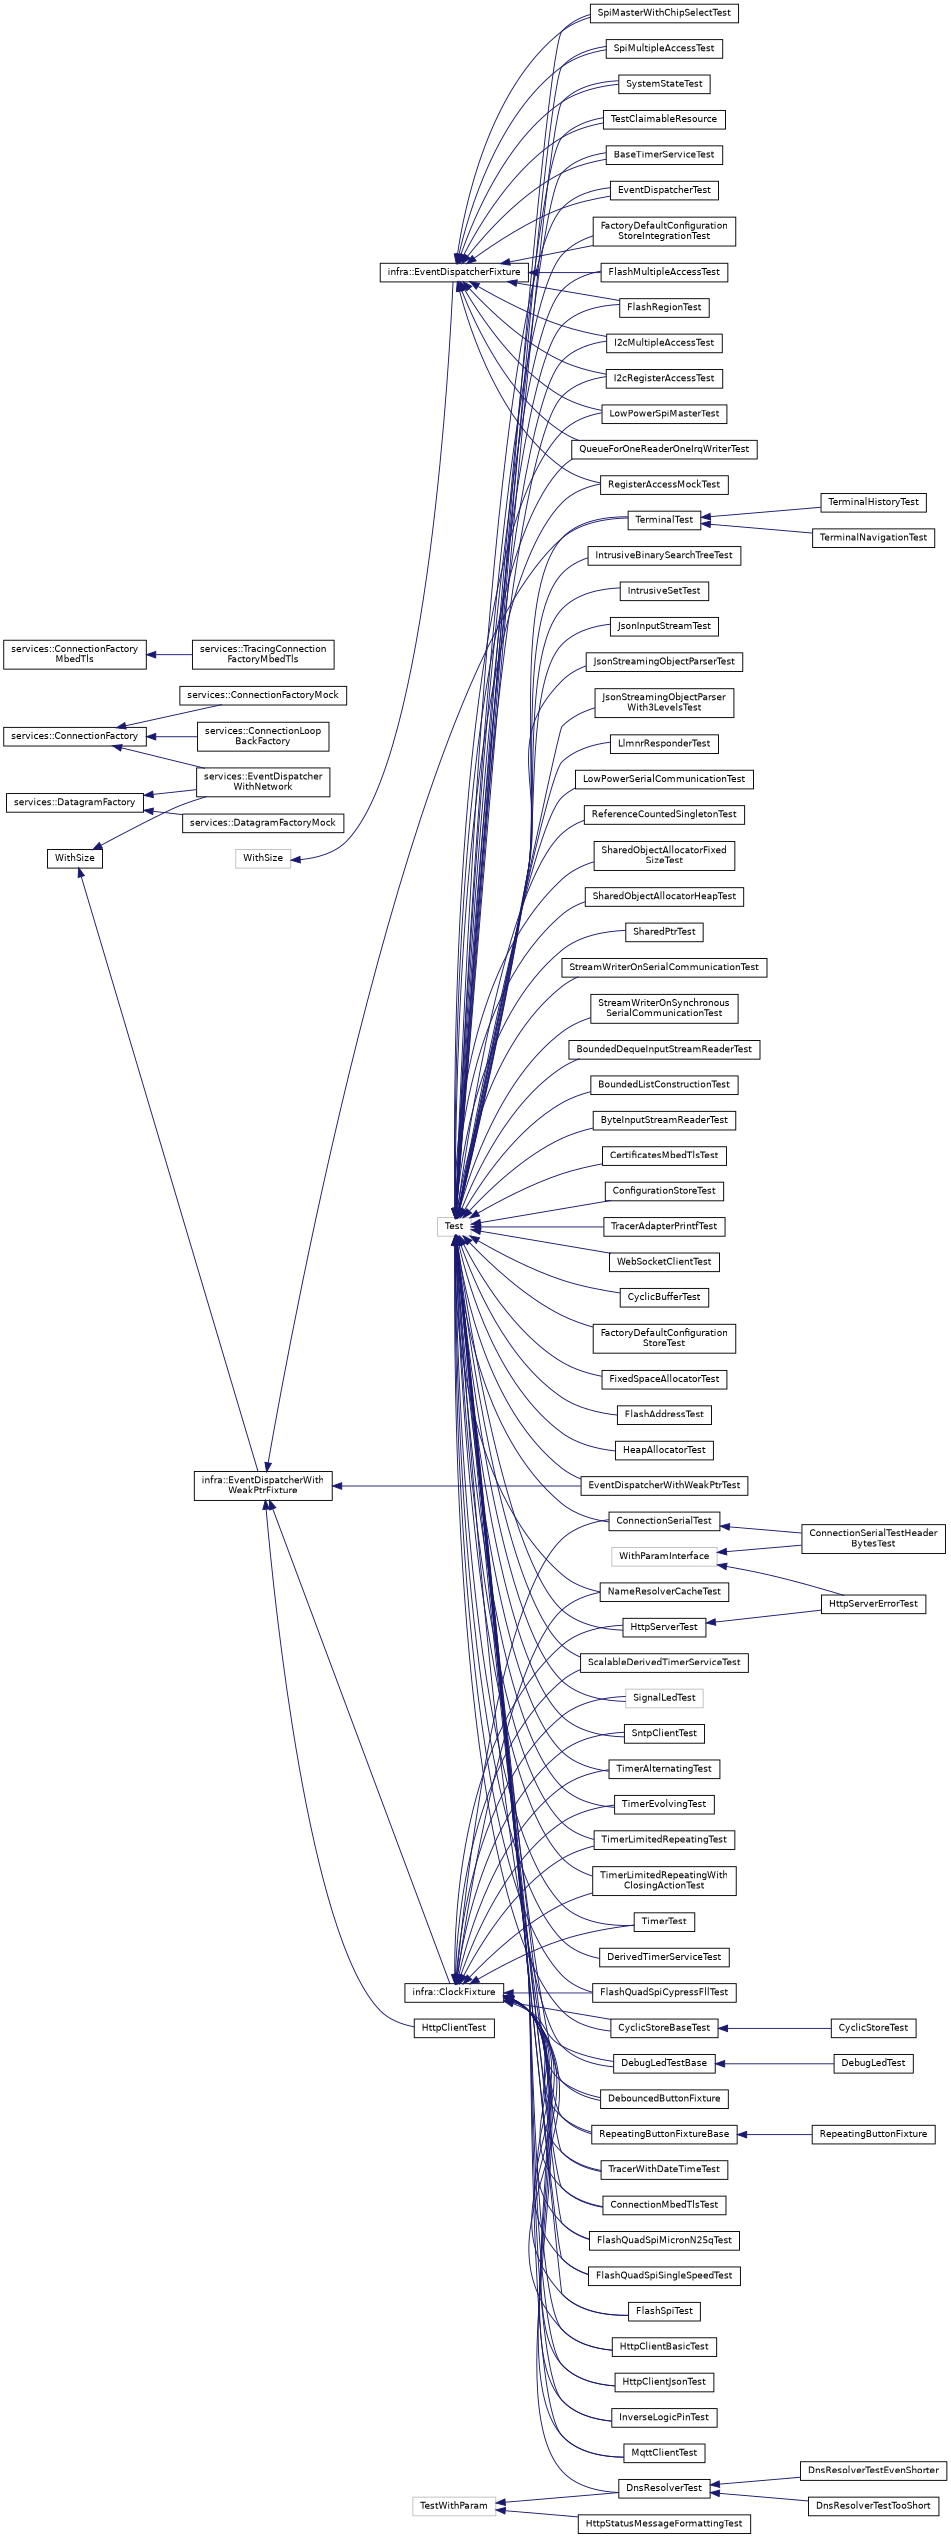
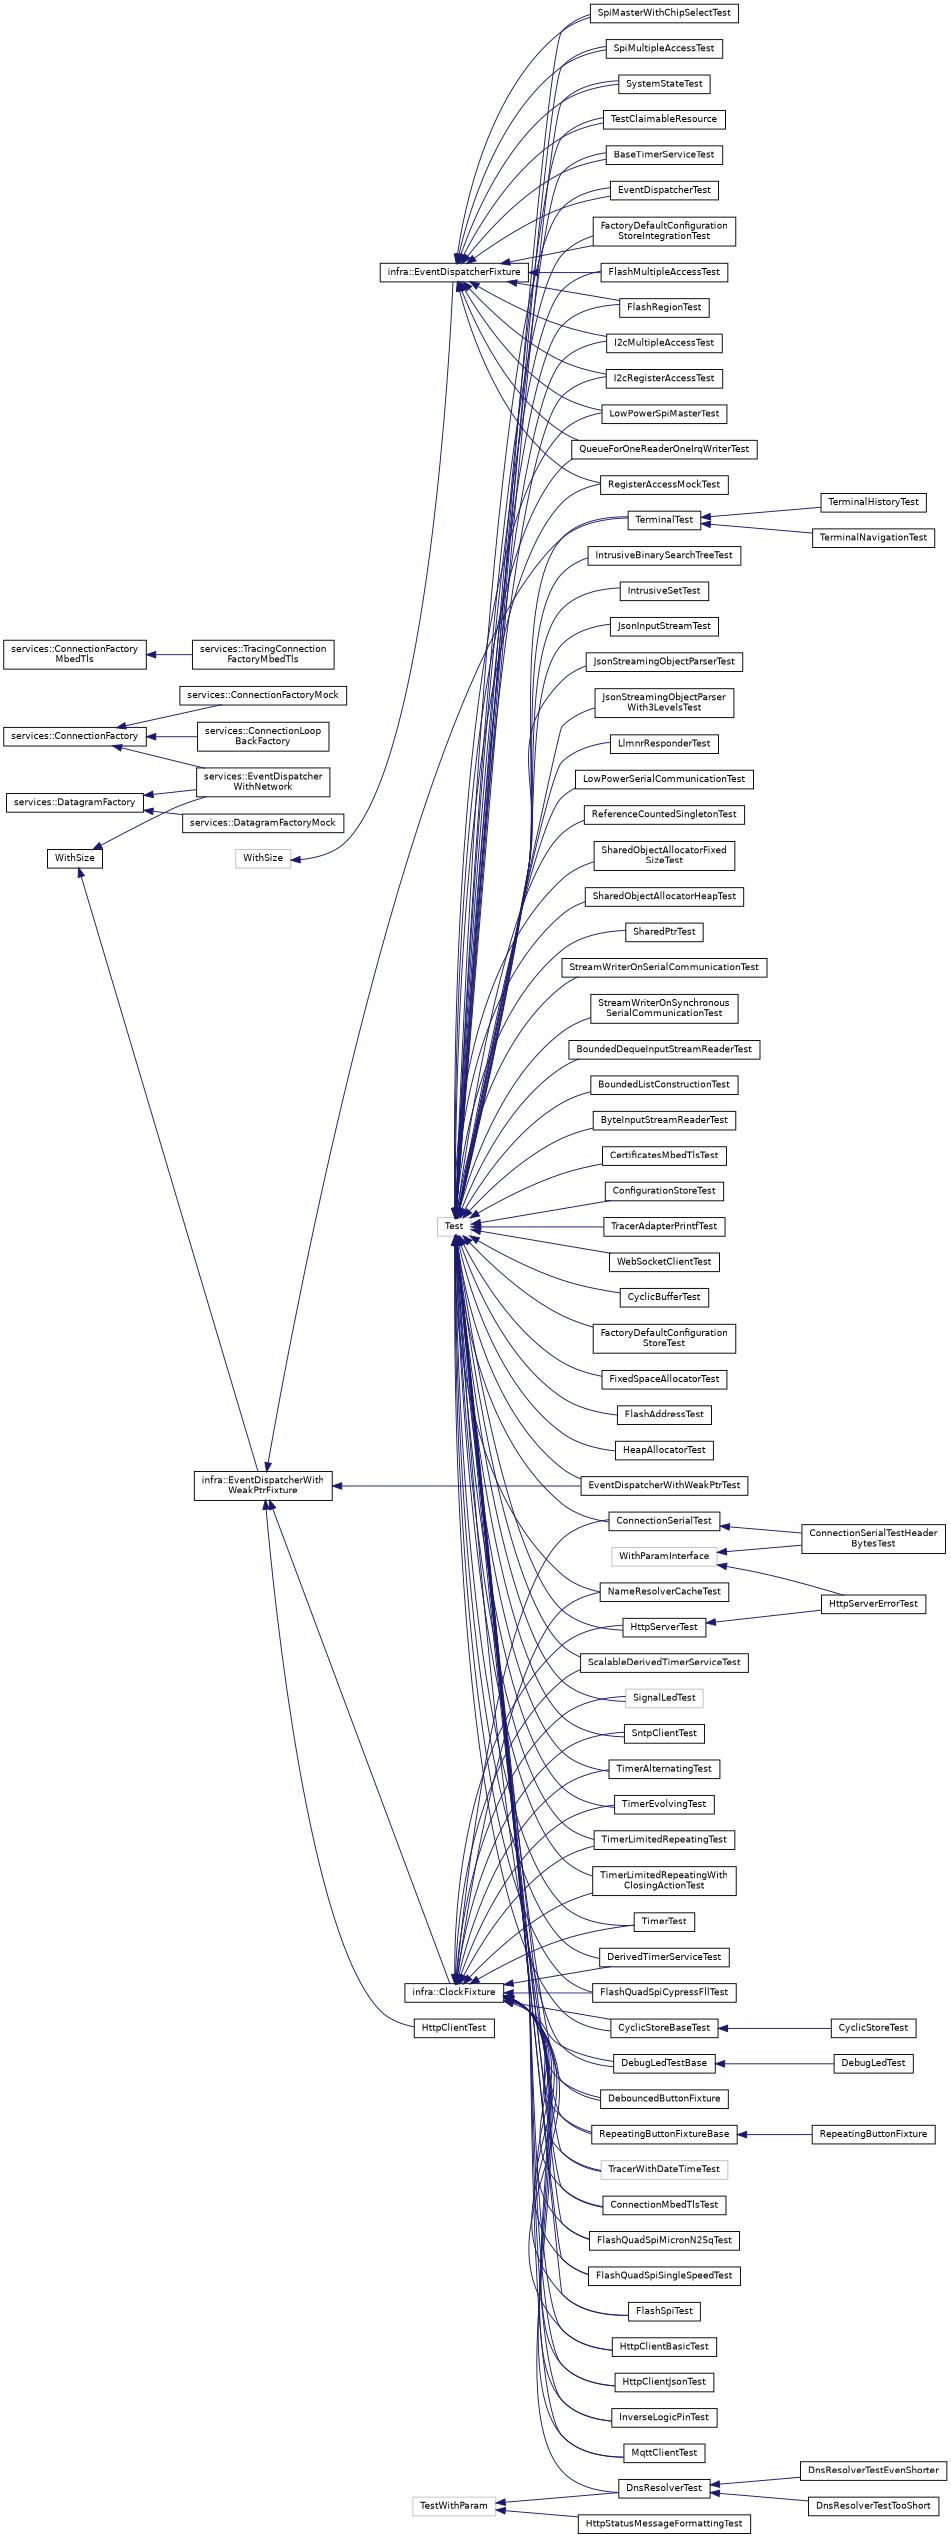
  digraph {
    rankdir=LR
    node [color=black fillcolor=white fontname=Helvetica fontsize=10 shape=record style=filled]
    edge [color=midnightblue dir=back fontname=Helvetica fontsize=10 labelfontname=Helvetica labelfontsize=10 style=solid]
    n1 [height=0.2 label="services::ConnectionFactory" width=0.4]
    n2 [height=0.2 label="services::ConnectionFactoryMock" width=0.4]
    n3 [height=0.2 label="services::ConnectionLoop\lBackFactory" width=0.4]
    n4 [height=0.2 label="services::EventDispatcher\lWithNetwork" width=0.4]
    n5 [height=0.2 label="services::ConnectionFactory\lMbedTls" width=0.4]
    n6 [height=0.2 label="services::TracingConnection\lFactoryMbedTls" width=0.4]
    n7 [height=0.2 label="services::DatagramFactory" width=0.4]
    n8 [height=0.2 label="services::DatagramFactoryMock" width=0.4]
    n9 [color=grey75 height=0.2 label=Test width=0.4]
    n10 [height=0.2 label=BaseTimerServiceTest width=0.4]
    n11 [height=0.2 label=BoundedDequeInputStreamReaderTest width=0.4]
    n12 [height=0.2 label=BoundedListConstructionTest width=0.4]
    n13 [height=0.2 label=ByteInputStreamReaderTest width=0.4]
    n14 [height=0.2 label=CertificatesMbedTlsTest width=0.4]
    n15 [height=0.2 label=ConfigurationStoreTest width=0.4]
    n16 [height=0.2 label=ConnectionMbedTlsTest width=0.4]
    n17 [height=0.2 label=ConnectionSerialTest width=0.4]
    n18 [height=0.2 label=CyclicBufferTest width=0.4]
    n19 [height=0.2 label=CyclicStoreBaseTest width=0.4]
    n20 [height=0.2 label=DebouncedButtonFixture width=0.4]
    n21 [height=0.2 label=DebugLedTestBase width=0.4]
    n22 [height=0.2 label=DerivedTimerServiceTest width=0.4]
    n23 [height=0.2 label=EventDispatcherTest width=0.4]
    n24 [height=0.2 label=EventDispatcherWithWeakPtrTest width=0.4]
    n25 [height=0.2 label="FactoryDefaultConfiguration\lStoreIntegrationTest" width=0.4]
    n26 [height=0.2 label="FactoryDefaultConfiguration\lStoreTest" width=0.4]
    n27 [height=0.2 label=FixedSpaceAllocatorTest width=0.4]
    n28 [height=0.2 label=FlashAddressTest width=0.4]
    n29 [height=0.2 label=FlashMultipleAccessTest width=0.4]
    n30 [height=0.2 label=FlashQuadSpiCypressFllTest width=0.4]
    n31 [height=0.2 label=FlashQuadSpiMicronN25qTest width=0.4]
    n32 [height=0.2 label=FlashQuadSpiSingleSpeedTest width=0.4]
    n33 [height=0.2 label=FlashRegionTest width=0.4]
    n34 [height=0.2 label=FlashSpiTest width=0.4]
    n35 [height=0.2 label=HeapAllocatorTest width=0.4]
    n36 [height=0.2 label=HttpClientBasicTest width=0.4]
    n37 [height=0.2 label=HttpClientJsonTest width=0.4]
    n38 [height=0.2 label=HttpServerTest width=0.4]
    n39 [height=0.2 label=I2cMultipleAccessTest width=0.4]
    n40 [height=0.2 label=I2cRegisterAccessTest width=0.4]
    n41 [height=0.2 label=IntrusiveBinarySearchTreeTest width=0.4]
    n42 [height=0.2 label=IntrusiveSetTest width=0.4]
    n43 [height=0.2 label=InverseLogicPinTest width=0.4]
    n44 [height=0.2 label=JsonInputStreamTest width=0.4]
    n45 [height=0.2 label=JsonStreamingObjectParserTest width=0.4]
    n46 [height=0.2 label="JsonStreamingObjectParser\lWith3LevelsTest" width=0.4]
    n47 [height=0.2 label=LlmnrResponderTest width=0.4]
    n48 [height=0.2 label=LowPowerSerialCommunicationTest width=0.4]
    n49 [height=0.2 label=LowPowerSpiMasterTest width=0.4]
    n50 [height=0.2 label=MqttClientTest width=0.4]
    n51 [height=0.2 label=NameResolverCacheTest width=0.4]
    n52 [height=0.2 label=QueueForOneReaderOneIrqWriterTest width=0.4]
    n53 [height=0.2 label=ReferenceCountedSingletonTest width=0.4]
    n54 [height=0.2 label=RegisterAccessMockTest width=0.4]
    n55 [height=0.2 label=RepeatingButtonFixtureBase width=0.4]
    n56 [height=0.2 label=ScalableDerivedTimerServiceTest width=0.4]
    n57 [height=0.2 label="SharedObjectAllocatorFixed\lSizeTest" width=0.4]
    n58 [height=0.2 label=SharedObjectAllocatorHeapTest width=0.4]
    n59 [height=0.2 label=SharedPtrTest width=0.4]
    n60 [color=grey75 height=0.2 label=SignalLedTest width=0.4]
    n61 [height=0.2 label=SntpClientTest width=0.4]
    n62 [height=0.2 label=SpiMasterWithChipSelectTest width=0.4]
    n63 [height=0.2 label=SpiMultipleAccessTest width=0.4]
    n64 [height=0.2 label=StreamWriterOnSerialCommunicationTest width=0.4]
    n65 [height=0.2 label="StreamWriterOnSynchronous\lSerialCommunicationTest" width=0.4]
    n66 [height=0.2 label=SystemStateTest width=0.4]
    n67 [height=0.2 label=TerminalTest width=0.4]
    n68 [height=0.2 label=TestClaimableResource width=0.4]
    n69 [height=0.2 label=TimerAlternatingTest width=0.4]
    n70 [height=0.2 label=TimerEvolvingTest width=0.4]
    n71 [height=0.2 label=TimerLimitedRepeatingTest width=0.4]
    n72 [height=0.2 label="TimerLimitedRepeatingWith\lClosingActionTest" width=0.4]
    n73 [height=0.2 label=TimerTest width=0.4]
    n74 [height=0.2 label=TracerAdapterPrintfTest width=0.4]
-   n75 [height=0.2 label=TracerWithDateTimeTest width=0.4]
+   n75 [color=grey75 height=0.2 label=TracerWithDateTimeTest width=0.4]
    n76 [height=0.2 label=WebSocketClientTest width=0.4]
    n77 [height=0.2 label="ConnectionSerialTestHeader\lBytesTest" width=0.4]
    n78 [height=0.2 label=CyclicStoreTest width=0.4]
    n79 [height=0.2 label=DebugLedTest width=0.4]
    n80 [height=0.2 label=HttpClientTest width=0.4]
    n81 [height=0.2 label=HttpServerErrorTest width=0.4]
    n82 [height=0.2 label=RepeatingButtonFixture width=0.4]
    n83 [height=0.2 label=TerminalHistoryTest width=0.4]
    n84 [height=0.2 label=TerminalNavigationTest width=0.4]
    n85 [color=grey75 height=0.2 label=TestWithParam width=0.4]
    n86 [height=0.2 label=DnsResolverTest width=0.4]
    n87 [height=0.2 label=HttpStatusMessageFormattingTest width=0.4]
    n88 [height=0.2 label=DnsResolverTestEvenShorter width=0.4]
    n89 [height=0.2 label=DnsResolverTestTooShort width=0.4]
    n90 [color=grey75 height=0.2 label=WithParamInterface width=0.4]
    n91 [color=grey75 height=0.2 label=WithSize width=0.4]
    n92 [height=0.2 label="infra::EventDispatcherFixture" width=0.4]
    n93 [height=0.2 label=WithSize width=0.4]
    n94 [height=0.2 label="infra::EventDispatcherWith\lWeakPtrFixture" width=0.4]
    n95 [height=0.2 label="infra::ClockFixture" width=0.4]
    n1 -> n2
    n1 -> n3
    n1 -> n4
    n5 -> n6
    n7 -> n4
    n7 -> n8
    n9 -> n10
    n9 -> n11
    n9 -> n12
    n9 -> n13
    n9 -> n14
    n9 -> n15
    n9 -> n16
    n9 -> n17
    n9 -> n18
    n9 -> n19
    n9 -> n20
    n9 -> n21
    n9 -> n22
    n9 -> n23
    n9 -> n24
    n9 -> n25
    n9 -> n26
    n9 -> n27
    n9 -> n28
    n9 -> n29
    n9 -> n30
    n9 -> n31
    n9 -> n32
    n9 -> n33
    n9 -> n34
    n9 -> n35
    n9 -> n36
    n9 -> n37
    n9 -> n38
    n9 -> n39
    n9 -> n40
    n9 -> n41
    n9 -> n42
    n9 -> n43
    n9 -> n44
    n9 -> n45
    n9 -> n46
    n9 -> n47
    n9 -> n48
    n9 -> n49
    n9 -> n50
    n9 -> n51
    n9 -> n52
    n9 -> n53
    n9 -> n54
    n9 -> n55
    n9 -> n56
    n9 -> n57
    n9 -> n58
    n9 -> n59
    n9 -> n60
    n9 -> n61
    n9 -> n62
    n9 -> n63
    n9 -> n64
    n9 -> n65
    n9 -> n66
    n9 -> n67
    n9 -> n68
    n9 -> n69
    n9 -> n70
    n9 -> n71
    n9 -> n72
    n9 -> n73
    n9 -> n74
    n9 -> n75
    n9 -> n76
    n17 -> n77
    n19 -> n78
    n21 -> n79
    n38 -> n81
    n55 -> n82
    n67 -> n83
    n67 -> n84
    n85 -> n86
    n85 -> n87
    n86 -> n88
    n86 -> n89
    n90 -> n77
    n90 -> n81
    n91 -> n92
    n92 -> n10
    n92 -> n23
    n92 -> n25
    n92 -> n29
    n92 -> n33
    n92 -> n39
    n92 -> n40
    n92 -> n49
    n92 -> n52
    n92 -> n54
    n92 -> n62
    n92 -> n63
    n92 -> n66
    n92 -> n68
    n93 -> n4
    n93 -> n94
    n94 -> n24
    n94 -> n67
    n94 -> n80
    n94 -> n95
    n95 -> n16
    n95 -> n17
    n95 -> n19
    n95 -> n20
    n95 -> n21
+   n95 -> n22
    n95 -> n30
    n95 -> n31
    n95 -> n32
    n95 -> n34
    n95 -> n36
    n95 -> n37
    n95 -> n38
    n95 -> n43
    n95 -> n50
    n95 -> n51
    n95 -> n55
    n95 -> n56
    n95 -> n60
    n95 -> n61
    n95 -> n69
    n95 -> n70
    n95 -> n71
    n95 -> n72
    n95 -> n73
    n95 -> n75
    n95 -> n86
  }
